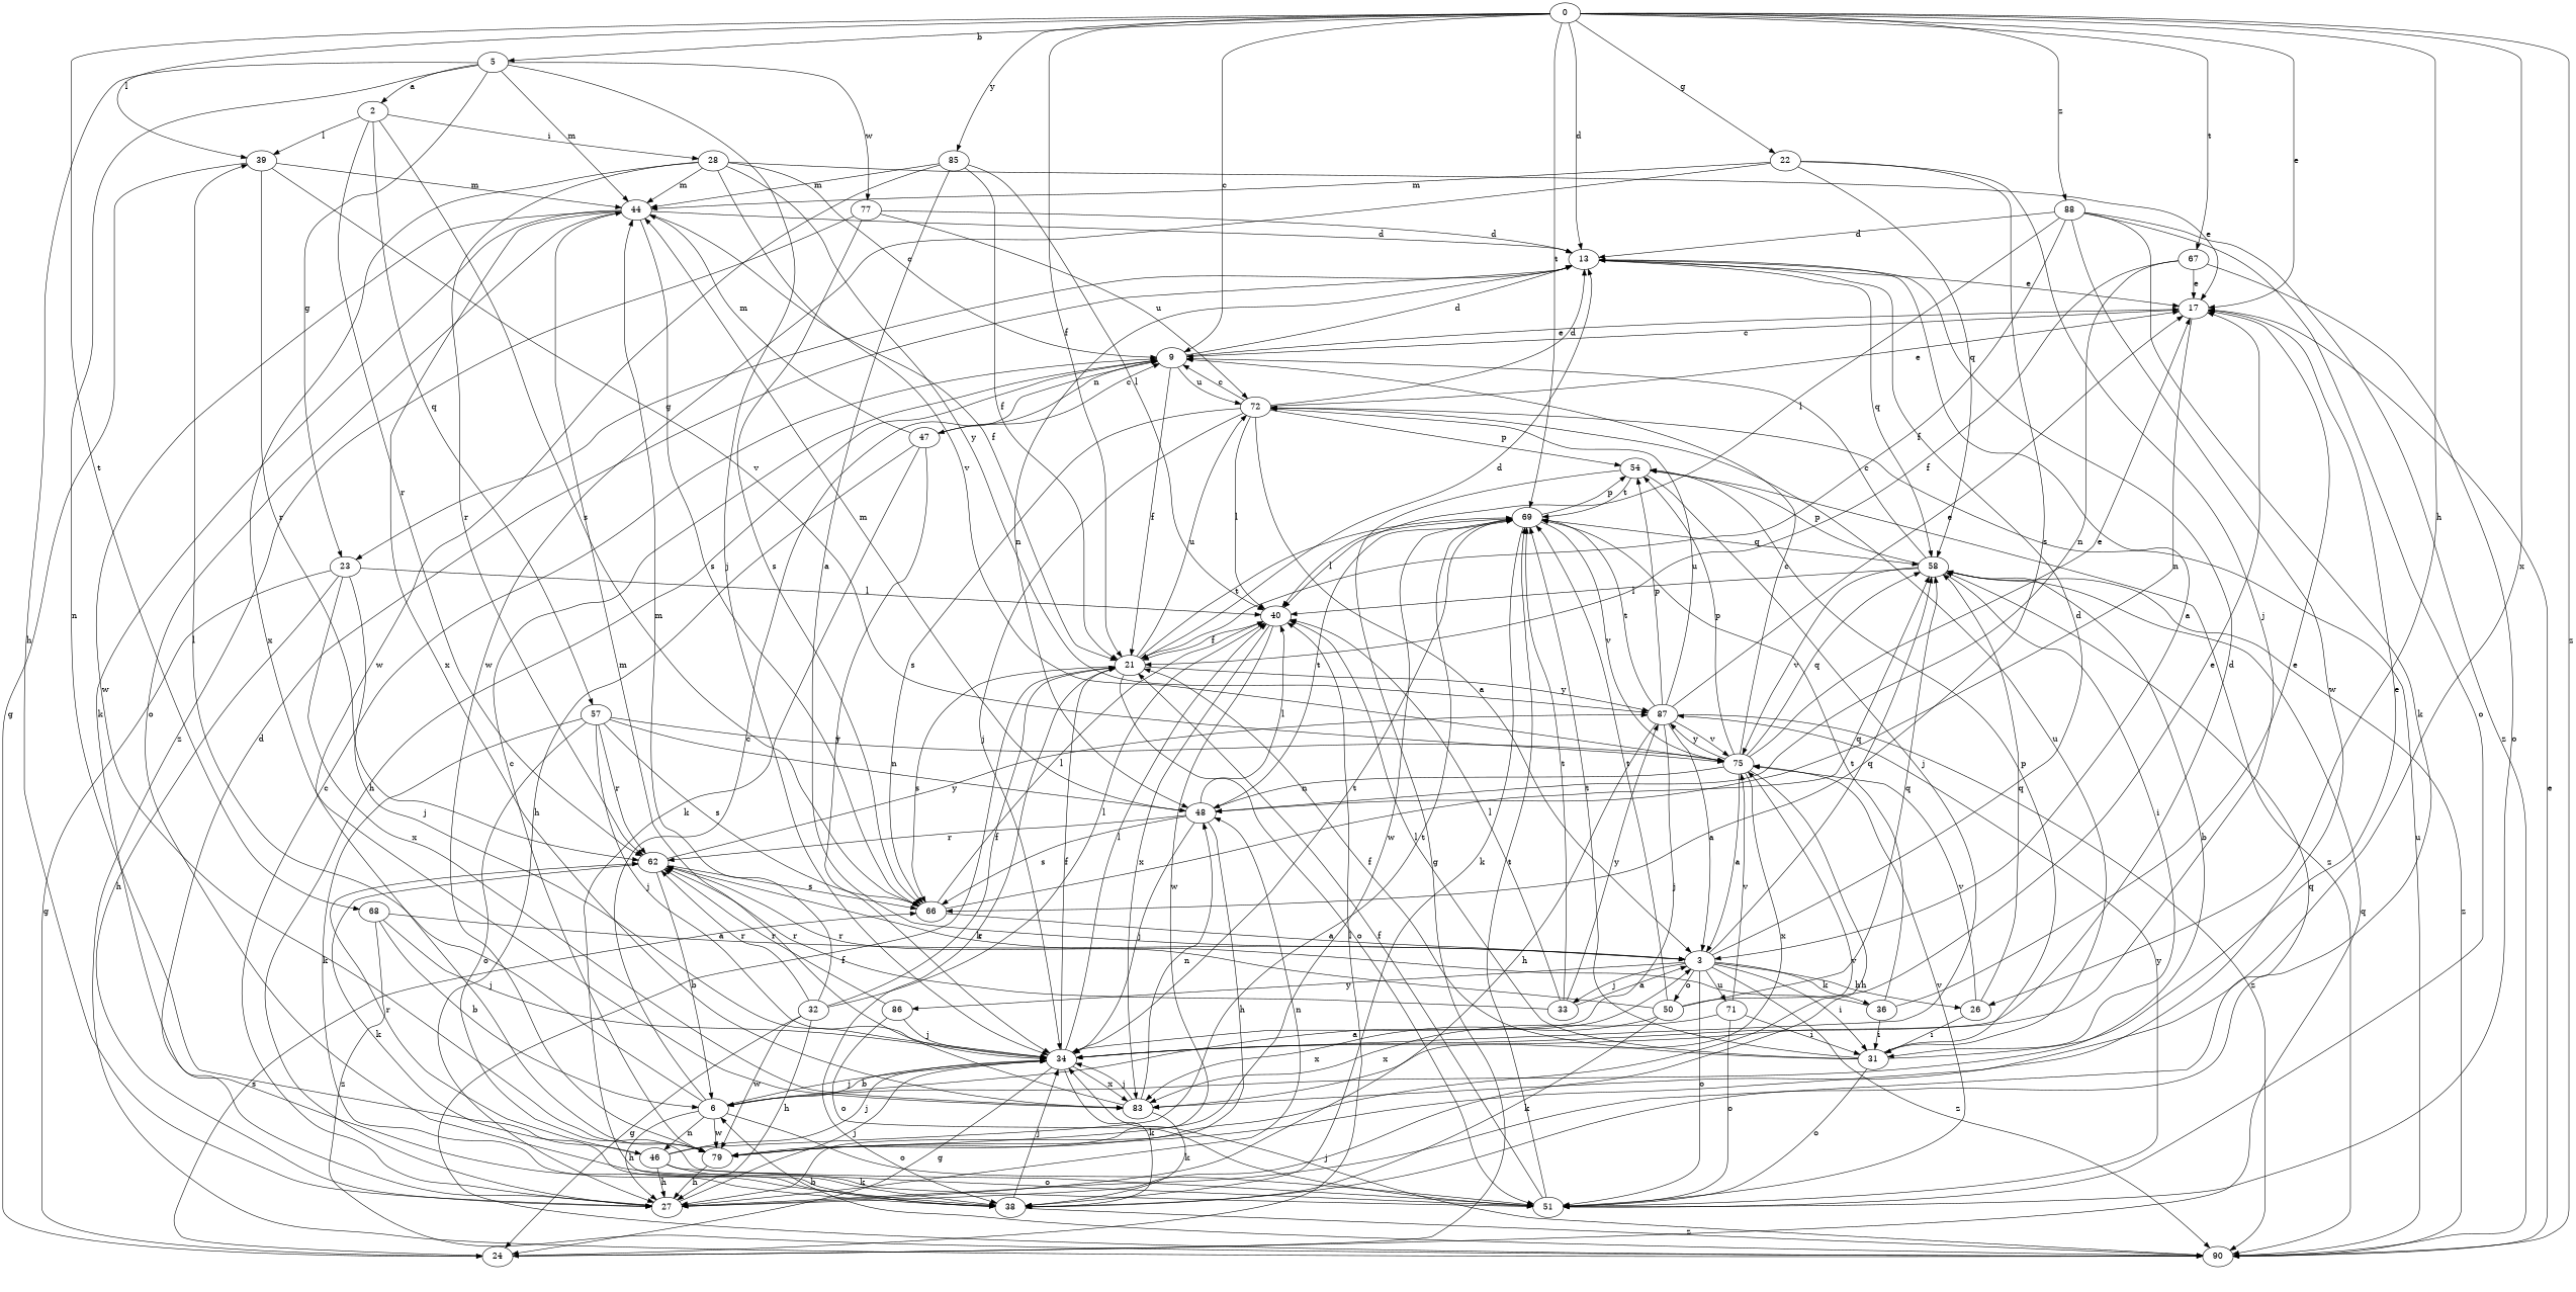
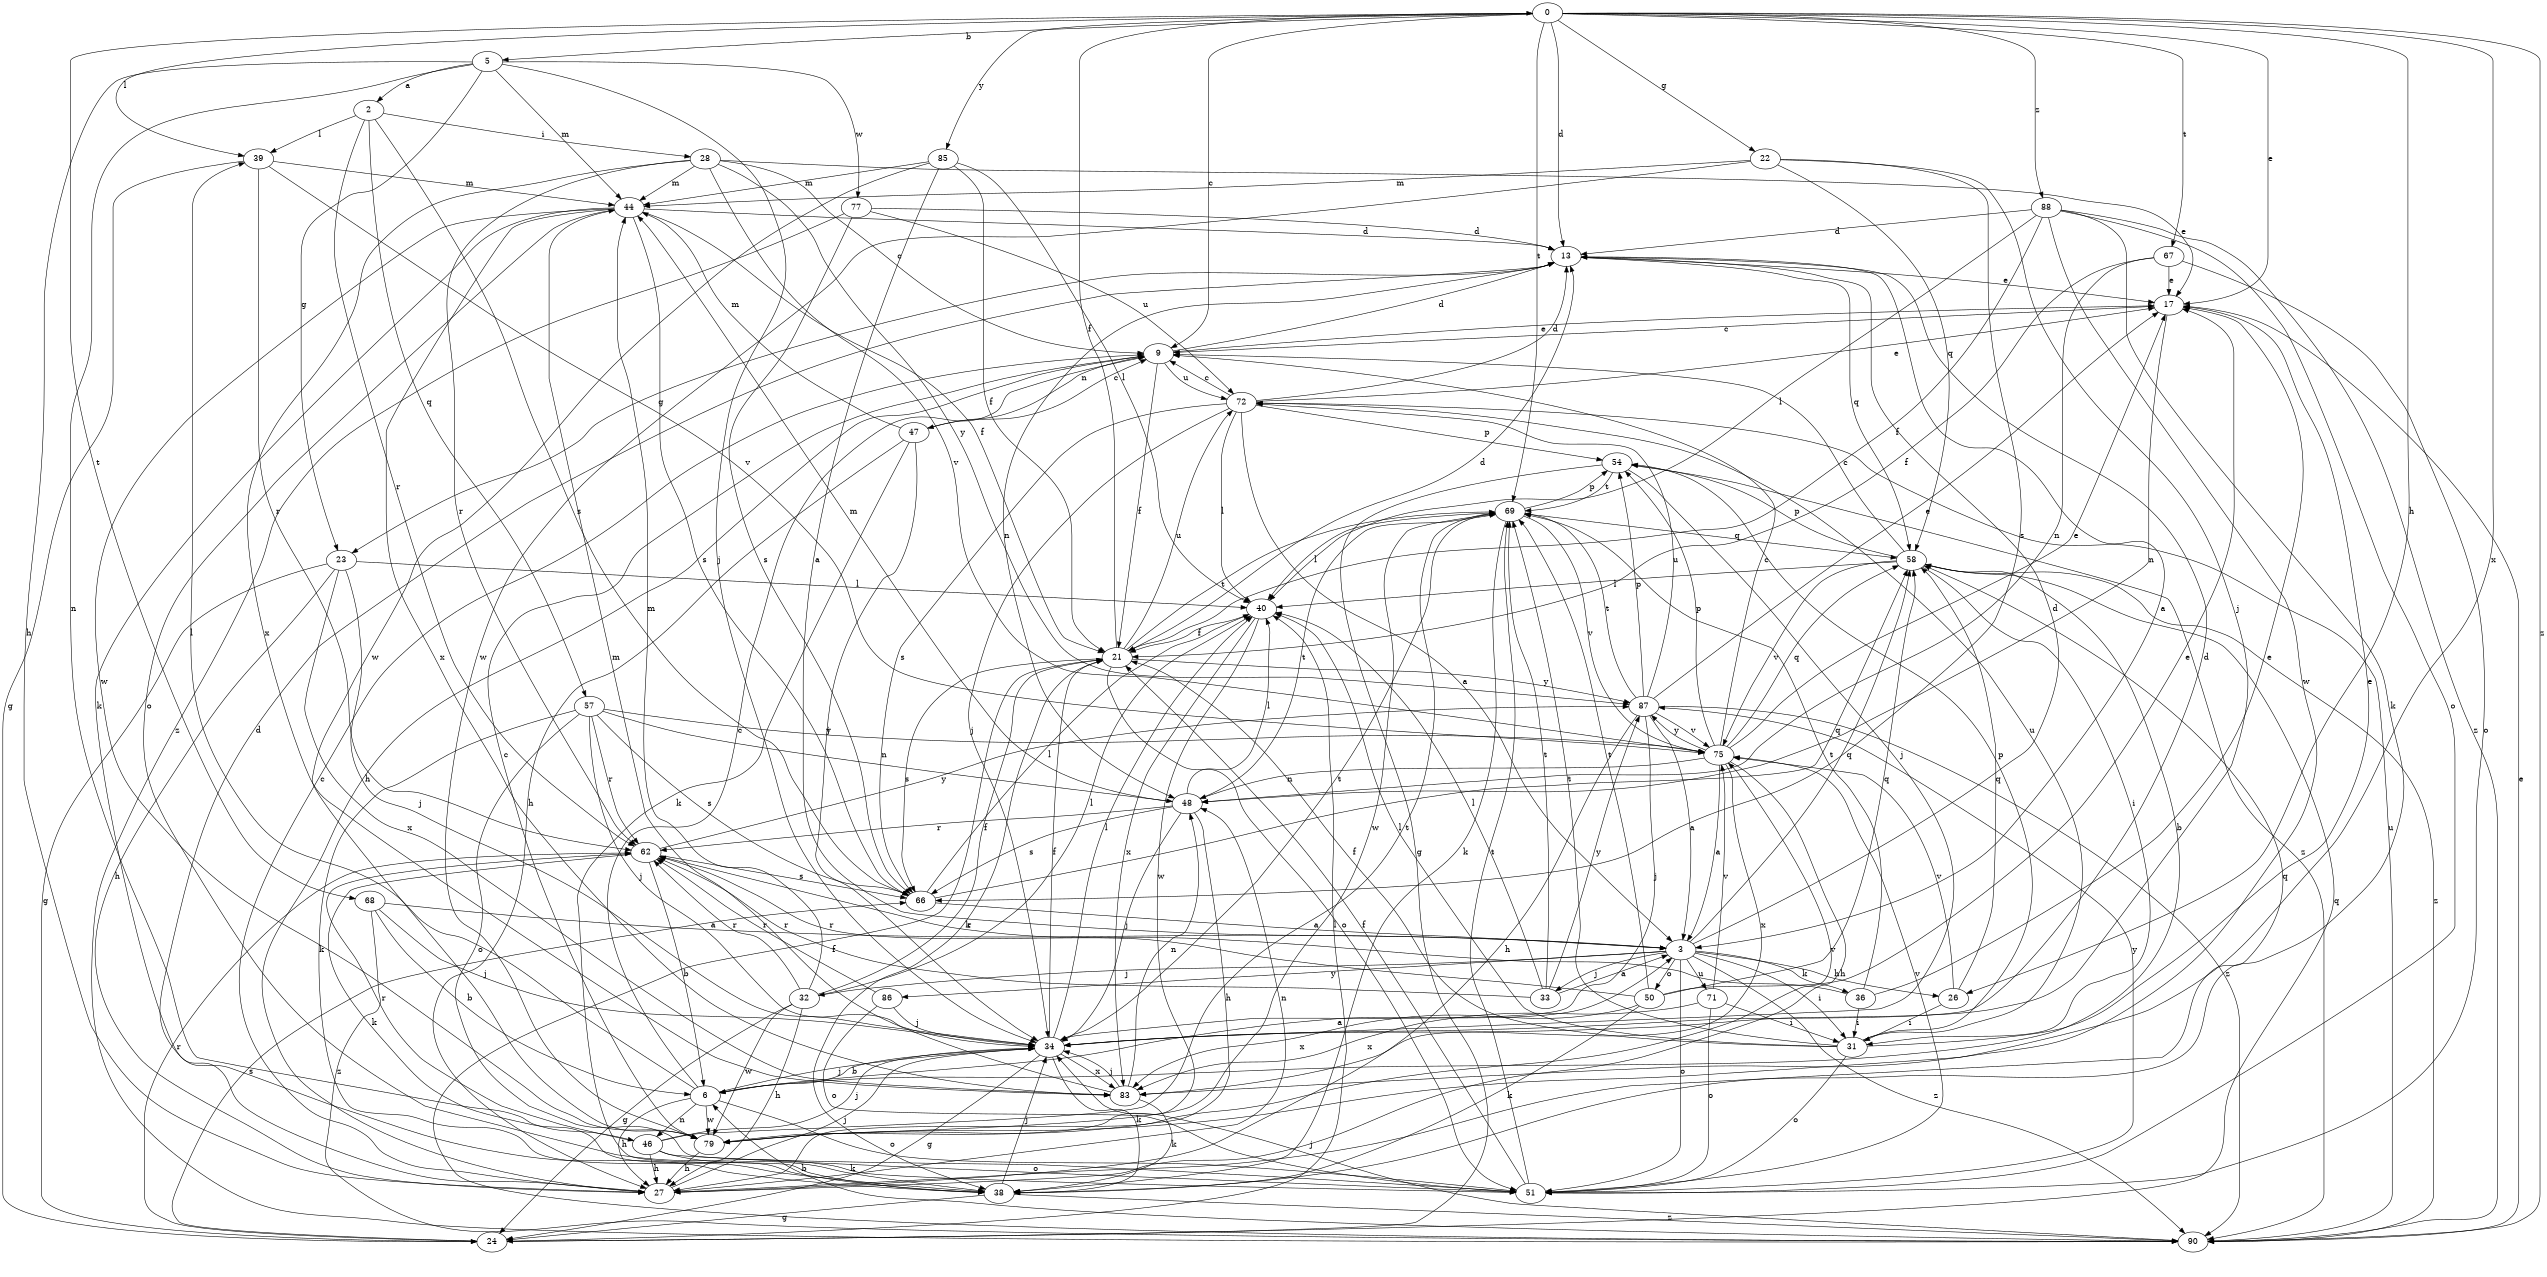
  strict digraph {
    0
    5
    9
    13
    17
    21
    22
    26
    39
    67
    68
    69
    83
    85
    88
    90
    2
    23
    27
    34
    44
    46
    77
    47
    72
    3
    58
    48
    66
    51
    38
    87
    79
    31
    75
    62
    24
    6
    40
    54
    28
    57
    32
    33
    36
    50
    71
    86
    0 -> 5 [label=b]
    0 -> 9 [label=c]
    0 -> 13 [label=d]
    0 -> 17 [label=e]
-   0 -> 21 [label=f]
+   21 -> 0 [label=f]
    0 -> 22 [label=g]
    0 -> 26 [label=h]
    0 -> 39 [label=l]
    0 -> 67 [label=t]
    0 -> 68 [label=t]
    0 -> 69 [label=t]
    0 -> 83 [label=x]
    0 -> 85 [label=y]
    0 -> 88 [label=z]
    0 -> 90 [label=z]
    5 -> 2 [label=a]
    5 -> 23 [label=g]
    5 -> 27 [label=h]
    5 -> 34 [label=j]
    5 -> 44 [label=m]
    5 -> 46 [label=n]
    5 -> 77 [label=w]
    9 -> 13 [label=d]
    9 -> 17 [label=e]
    9 -> 21 [label=f]
    9 -> 27 [label=h]
    9 -> 47 [label=n]
    9 -> 72 [label=u]
    13 -> 17 [label=e]
    13 -> 23 [label=g]
    13 -> 3 [label=a]
    13 -> 58 [label=q]
    13 -> 48 [label=n]
    17 -> 9 [label=c]
    17 -> 48 [label=n]
    21 -> 13 [label=d]
    21 -> 69 [label=t]
    21 -> 72 [label=u]
    21 -> 66 [label=s]
    21 -> 51 [label=o]
    21 -> 38 [label=k]
    21 -> 87 [label=y]
    22 -> 34 [label=j]
    22 -> 44 [label=m]
    22 -> 58 [label=q]
    22 -> 66 [label=s]
    22 -> 79 [label=w]
    26 -> 58 [label=q]
    26 -> 31 [label=i]
    26 -> 75 [label=v]
    39 -> 44 [label=m]
    39 -> 75 [label=v]
    39 -> 62 [label=r]
    39 -> 24 [label=g]
    67 -> 17 [label=e]
    67 -> 21 [label=f]
    67 -> 48 [label=n]
    67 -> 51 [label=o]
    68 -> 90 [label=z]
    68 -> 34 [label=j]
    68 -> 3 [label=a]
    68 -> 6 [label=b]
    69 -> 58 [label=q]
    69 -> 38 [label=k]
    69 -> 79 [label=w]
    69 -> 75 [label=v]
    69 -> 40 [label=l]
    69 -> 54 [label=p]
    83 -> 34 [label=j]
    83 -> 44 [label=m]
    83 -> 48 [label=n]
    83 -> 38 [label=k]
    85 -> 21 [label=f]
    85 -> 44 [label=m]
    85 -> 3 [label=a]
    85 -> 79 [label=w]
    85 -> 40 [label=l]
    88 -> 13 [label=d]
    88 -> 21 [label=f]
    88 -> 90 [label=z]
    88 -> 51 [label=o]
    88 -> 38 [label=k]
    88 -> 79 [label=w]
    88 -> 40 [label=l]
    90 -> 17 [label=e]
    90 -> 21 [label=f]
    90 -> 34 [label=j]
    90 -> 72 [label=u]
    90 -> 6 [label=b]
    2 -> 39 [label=l]
    2 -> 66 [label=s]
    2 -> 62 [label=r]
    2 -> 28 [label=i]
    2 -> 57 [label=q]
    23 -> 83 [label=x]
    23 -> 27 [label=h]
    23 -> 34 [label=j]
    23 -> 24 [label=g]
    23 -> 40 [label=l]
    27 -> 9 [label=c]
    27 -> 13 [label=d]
    27 -> 34 [label=j]
    27 -> 58 [label=q]
    27 -> 48 [label=n]
    34 -> 13 [label=d]
    34 -> 21 [label=f]
    34 -> 69 [label=t]
    34 -> 83 [label=x]
    34 -> 38 [label=k]
    34 -> 24 [label=g]
    34 -> 6 [label=b]
    34 -> 40 [label=l]
    44 -> 13 [label=d]
    44 -> 21 [label=f]
    44 -> 83 [label=x]
    44 -> 66 [label=s]
    44 -> 51 [label=o]
    44 -> 38 [label=k]
    44 -> 79 [label=w]
    46 -> 69 [label=t]
    46 -> 27 [label=h]
    46 -> 34 [label=j]
    46 -> 51 [label=o]
    46 -> 38 [label=k]
    46 -> 62 [label=r]
    77 -> 13 [label=d]
    77 -> 90 [label=z]
    77 -> 72 [label=u]
    77 -> 66 [label=s]
    47 -> 9 [label=c]
    47 -> 27 [label=h]
    47 -> 34 [label=j]
    47 -> 44 [label=m]
    47 -> 38 [label=k]
    72 -> 9 [label=c]
    72 -> 13 [label=d]
    72 -> 17 [label=e]
    72 -> 34 [label=j]
    72 -> 3 [label=a]
    72 -> 66 [label=s]
    72 -> 40 [label=l]
    72 -> 54 [label=p]
    3 -> 13 [label=d]
    3 -> 26 [label=h]
    3 -> 90 [label=z]
    3 -> 58 [label=q]
    3 -> 51 [label=o]
    3 -> 31 [label=i]
+   3 -> 32 [label=j]
    3 -> 33 [label=j]
    3 -> 36 [label=k]
    3 -> 50 [label=o]
    3 -> 71 [label=u]
    3 -> 86 [label=y]
    58 -> 9 [label=c]
    58 -> 90 [label=z]
    58 -> 31 [label=i]
    58 -> 75 [label=v]
    58 -> 6 [label=b]
    58 -> 40 [label=l]
    58 -> 54 [label=p]
    48 -> 69 [label=t]
    48 -> 27 [label=h]
    48 -> 34 [label=j]
    48 -> 44 [label=m]
    48 -> 66 [label=s]
    48 -> 62 [label=r]
    48 -> 40 [label=l]
    66 -> 3 [label=a]
    66 -> 58 [label=q]
    66 -> 40 [label=l]
    51 -> 21 [label=f]
    51 -> 69 [label=t]
    51 -> 87 [label=y]
    51 -> 75 [label=v]
    38 -> 90 [label=z]
    38 -> 34 [label=j]
+   38 -> 24 [label=g]
    87 -> 17 [label=e]
    87 -> 69 [label=t]
    87 -> 90 [label=z]
    87 -> 27 [label=h]
    87 -> 34 [label=j]
    87 -> 72 [label=u]
    87 -> 3 [label=a]
    87 -> 75 [label=v]
    87 -> 54 [label=p]
    79 -> 9 [label=c]
    79 -> 27 [label=h]
    79 -> 75 [label=v]
    31 -> 17 [label=e]
    31 -> 21 [label=f]
    31 -> 69 [label=t]
    31 -> 72 [label=u]
    31 -> 51 [label=o]
    31 -> 40 [label=l]
    31 -> 54 [label=p]
    75 -> 9 [label=c]
    75 -> 17 [label=e]
    75 -> 83 [label=x]
    75 -> 27 [label=h]
    75 -> 3 [label=a]
    75 -> 58 [label=q]
    75 -> 48 [label=n]
    75 -> 87 [label=y]
    75 -> 54 [label=p]
    62 -> 66 [label=s]
    62 -> 38 [label=k]
    62 -> 87 [label=y]
    62 -> 6 [label=b]
    24 -> 58 [label=q]
    24 -> 66 [label=s]
+   24 -> 62 [label=r]
    24 -> 40 [label=l]
    6 -> 9 [label=c]
    6 -> 39 [label=l]
    6 -> 27 [label=h]
    6 -> 34 [label=j]
    6 -> 46 [label=n]
    6 -> 3 [label=a]
    6 -> 51 [label=o]
    6 -> 79 [label=w]
    40 -> 21 [label=f]
    40 -> 83 [label=x]
    40 -> 79 [label=w]
    54 -> 69 [label=t]
    54 -> 90 [label=z]
    54 -> 34 [label=j]
    54 -> 24 [label=g]
    28 -> 9 [label=c]
    28 -> 17 [label=e]
    28 -> 83 [label=x]
    28 -> 44 [label=m]
    28 -> 87 [label=y]
    28 -> 75 [label=v]
    28 -> 62 [label=r]
    57 -> 34 [label=j]
    57 -> 48 [label=n]
    57 -> 66 [label=s]
    57 -> 51 [label=o]
    57 -> 38 [label=k]
    57 -> 75 [label=v]
    57 -> 62 [label=r]
    32 -> 21 [label=f]
    32 -> 27 [label=h]
    32 -> 44 [label=m]
    32 -> 79 [label=w]
    32 -> 62 [label=r]
    32 -> 24 [label=g]
    32 -> 40 [label=l]
    33 -> 69 [label=t]
    33 -> 3 [label=a]
    33 -> 87 [label=y]
    33 -> 62 [label=r]
    33 -> 40 [label=l]
    36 -> 17 [label=e]
    36 -> 69 [label=t]
    36 -> 31 [label=i]
    36 -> 62 [label=r]
    50 -> 17 [label=e]
    50 -> 69 [label=t]
    50 -> 83 [label=x]
    50 -> 58 [label=q]
    50 -> 38 [label=k]
    50 -> 62 [label=r]
    71 -> 83 [label=x]
    71 -> 51 [label=o]
    71 -> 31 [label=i]
    71 -> 75 [label=v]
    86 -> 34 [label=j]
    86 -> 51 [label=o]
    86 -> 62 [label=r]
  }
